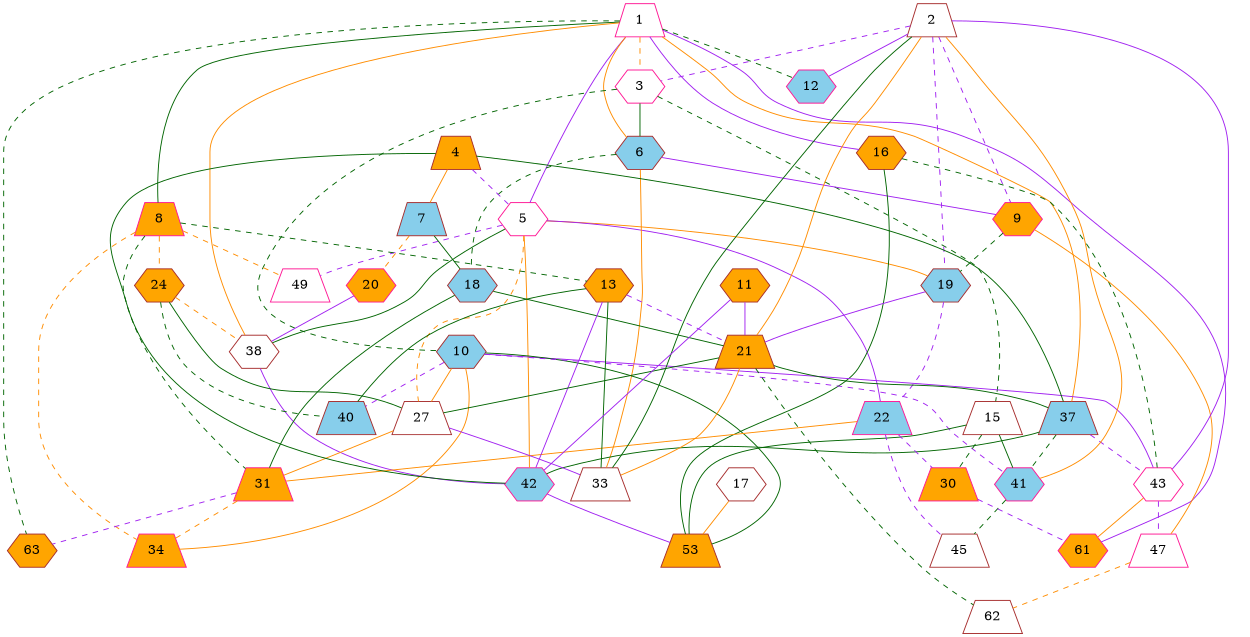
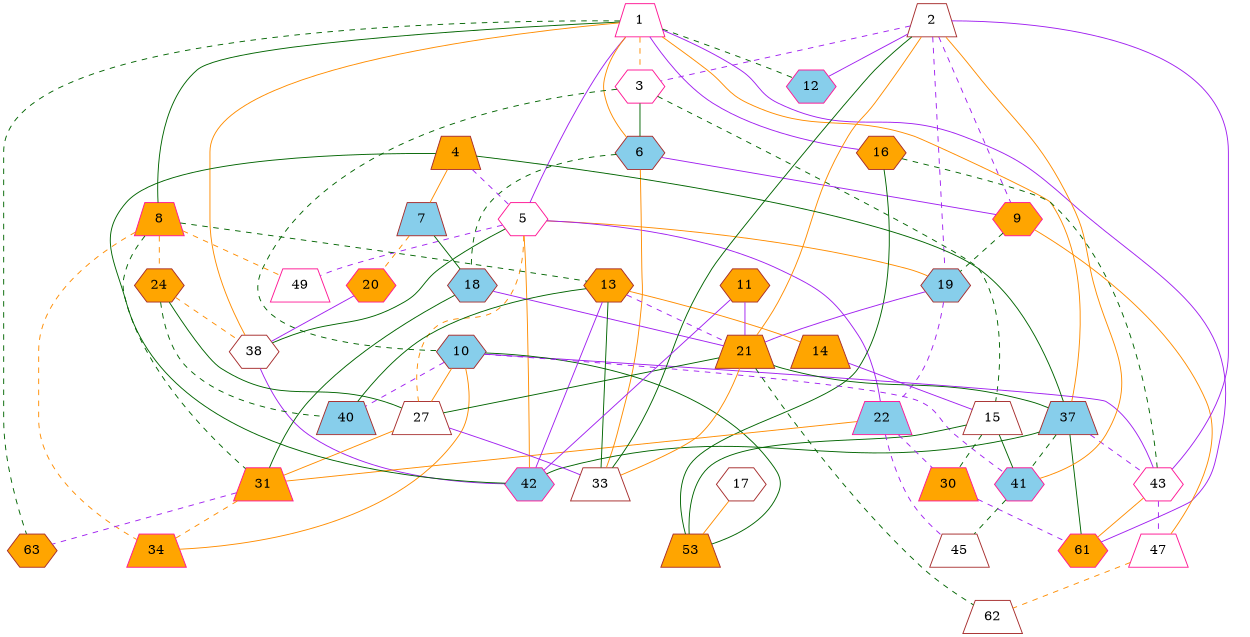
  graph {
    node [color=brown fillcolor=orange shape=trapezium style=filled]
    edge [color=darkgreen style=solid]
    1 [color=deeppink fillcolor=white super="+29"]
    3 [color=deeppink fillcolor=white shape=hexagon super="+57"]
    5 [color=deeppink fillcolor=white shape=hexagon super="+58"]
    6 [fillcolor=skyblue shape=hexagon super="+28"]
    8 [color=deeppink super="+46"]
    12 [color=deeppink fillcolor=skyblue shape=hexagon]
    16 [shape=hexagon super="+32"]
    37 [fillcolor=skyblue super="+68"]
    38 [fillcolor=white shape=hexagon super="+39"]
    61 [color=deeppink shape=hexagon super="+65"]
    63 [shape=hexagon]
    10 [fillcolor=skyblue shape=hexagon super="+59"]
    15 [fillcolor=white super="+23"]
    19 [fillcolor=skyblue shape=hexagon super="+66"]
    42 [color=deeppink fillcolor=skyblue shape=hexagon super="+44"]
    22 [color=deeppink fillcolor=skyblue super="+50"]
    27 [fillcolor=white]
    49 [color=deeppink fillcolor=white]
    9 [color=deeppink shape=hexagon super="+54"]
    33 [fillcolor=white super="+67"]
    18 [fillcolor=skyblue shape=hexagon super="+60"]
    31 [color=deeppink super="+51"]
    13 [shape=hexagon super="+26"]
    24 [shape=hexagon super="+52"]
    n25 [color=deeppink label=34]
    43 [color=deeppink fillcolor=white shape=hexagon super="+55"]
    53 [super="+64"]
    41 [color=deeppink fillcolor=skyblue shape=hexagon]
    2 [fillcolor=white super="+48"]
    21 [super="+36"]
    47 [color=deeppink fillcolor=white]
    62 [fillcolor=white]
    45 [fillcolor=white]
    40 [fillcolor=skyblue super="+56"]
    30 [color=deeppink super="+34"]
    4 [super="+25"]
    7 [fillcolor=skyblue]
    20 [color=deeppink shape=hexagon]
+   14
    11 [shape=hexagon]
    17 [fillcolor=white shape=hexagon]
    1 -- 3 [color=darkorange style=dashed]
    1 -- 5 [color=purple]
    1 -- 6 [color=darkorange]
    1 -- 8
    1 -- 12 [style=dashed]
    1 -- 16 [color=purple weight=2]
    1 -- 37 [color=darkorange]
    1 -- 38 [color=darkorange]
    1 -- 61 [color=purple]
    1 -- 63 [style=dashed]
    3 -- 6
    3 -- 10 [style=dashed]
    3 -- 15 [style=dashed]
    5 -- 38 [weight=3]
    5 -- 19 [color=darkorange]
    5 -- 42 [color=darkorange]
    5 -- 22 [color=purple]
    5 -- 27 [color=darkorange style=dashed]
    5 -- 49 [color=purple style=dashed]
    6 -- 9 [color=purple]
    6 -- 33 [color=darkorange]
    6 -- 18 [style=dashed]
    8 -- 49 [color=darkorange style=dashed]
    8 -- 31 [style=dashed]
    8 -- 13 [style=dashed]
    8 -- 24 [color=darkorange style=dashed]
    8 -- n25 [color=darkorange style=dashed weight=2]
    16 -- 43 [style=dashed]
    16 -- 53
+   37 -- 61
    37 -- 42
    37 -- 43 [color=purple style=dashed]
    37 -- 41 [style=dashed]
    38 -- 42 [color=purple]
    10 -- 27 [color=darkorange]
    10 -- n25 [color=darkorange]
    10 -- 43 [color=purple]
    10 -- 53
    10 -- 41 [color=purple style=dashed]
    10 -- 40 [color=purple style=dashed]
    15 -- 53
    15 -- 41
    15 -- 30 [style=dashed]
    19 -- 22 [color=purple style=dashed]
    19 -- 21 [color=purple]
-   42 -- 53 [color=purple]
    22 -- 31 [color=darkorange]
    22 -- 45 [color=purple style=dashed]
    22 -- 30 [color=purple style=dashed]
    27 -- 33 [color=purple]
    27 -- 31 [color=darkorange]
    9 -- 19 [style=dashed]
    9 -- 47 [color=darkorange]
    18 -- 31
-   18 -- 21 [weight=2]
+   18 -- 21 [color=purple weight=2]
    31 -- 63 [color=purple style=dashed]
    31 -- n25 [color=darkorange style=dashed]
    13 -- 42 [color=purple]
    13 -- 33 [weight=2]
    13 -- 21 [color=purple style=dashed]
    13 -- 40
+   13 -- 14 [color=darkorange]
    24 -- 38 [color=darkorange style=dashed]
    24 -- 27
    24 -- 40 [style=dashed]
    43 -- 61 [color=darkorange]
    43 -- 47 [color=purple style=dashed]
    41 -- 45 [style=dashed]
    2 -- 3 [color=purple style=dashed]
    2 -- 12 [color=purple]
    2 -- 19 [color=purple style=dashed weight=2]
    2 -- 9 [color=purple style=dashed weight=2]
    2 -- 33
    2 -- 43 [color=purple]
    2 -- 41 [color=darkorange]
    2 -- 21 [color=darkorange]
    21 -- 37
    21 -- 27
    21 -- 33 [color=darkorange]
    21 -- 62 [style=dashed]
    47 -- 62 [color=darkorange style=dashed]
    30 -- 61 [color=purple style=dashed]
    4 -- 5 [color=purple style=dashed]
    4 -- 37
    4 -- 42
    4 -- 7 [color=darkorange]
    7 -- 18
    7 -- 20 [color=darkorange style=dashed]
    20 -- 38 [color=purple]
+   14 -- 15 [color=purple]
    11 -- 42 [color=purple]
    11 -- 21 [color=purple]
    17 -- 53 [color=darkorange]
  }
